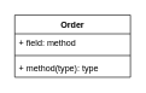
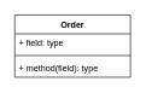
  <mxCell id="0" />
  <mxCell id="1" parent="0" />
  <mxCell id="2" value="Order" style="swimlane;fontStyle=1;align=center;verticalAlign=top;childLayout=stackLayout;horizontal=1;startSize=26;horizontalStack=0;resizeParent=1;resizeParentMax=0;resizeLast=0;collapsible=1;marginBottom=0;" vertex="1" parent="1"><mxGeometry x="20" y="20" width="160" height="86" as="geometry" /></mxCell>
- <mxCell id="3" value="+ field: method" style="text;strokeColor=none;fillColor=none;align=left;verticalAlign=top;spacingLeft=4;spacingRight=4;overflow=hidden;rotatable=0;points=[[0,0.5],[1,0.5]];portConstraint=eastwest;" vertex="1" parent="2"><mxGeometry y="26" width="160" height="26" as="geometry" /></mxCell>
+ <mxCell id="3" value="+ field: type" style="text;strokeColor=none;fillColor=none;align=left;verticalAlign=top;spacingLeft=4;spacingRight=4;overflow=hidden;rotatable=0;points=[[0,0.5],[1,0.5]];portConstraint=eastwest;" vertex="1" parent="2"><mxGeometry y="26" width="160" height="26" as="geometry" /></mxCell>
  <mxCell id="4" value="" style="line;strokeWidth=1;fillColor=none;align=left;verticalAlign=middle;spacingTop=-1;spacingLeft=3;spacingRight=3;rotatable=0;labelPosition=right;points=[];portConstraint=eastwest;" vertex="1" parent="2"><mxGeometry y="52" width="160" height="8" as="geometry" /></mxCell>
- <mxCell id="5" value="+ method(type): type" style="text;strokeColor=none;fillColor=none;align=left;verticalAlign=top;spacingLeft=4;spacingRight=4;overflow=hidden;rotatable=0;points=[[0,0.5],[1,0.5]];portConstraint=eastwest;" vertex="1" parent="2"><mxGeometry y="60" width="160" height="26" as="geometry" /></mxCell>
+ <mxCell id="5" value="+ method(field): type" style="text;strokeColor=none;fillColor=none;align=left;verticalAlign=top;spacingLeft=4;spacingRight=4;overflow=hidden;rotatable=0;points=[[0,0.5],[1,0.5]];portConstraint=eastwest;" vertex="1" parent="2"><mxGeometry y="60" width="160" height="26" as="geometry" /></mxCell>
